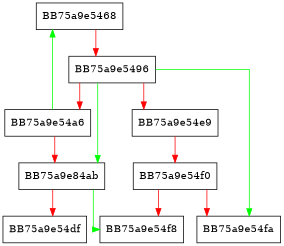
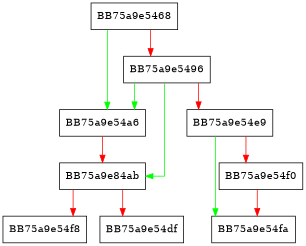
  digraph {
    splines=ortho
    node [shape=box]
    edge [color=red]
    BB75a9e5468
    BB75a9e54a6
    BB75a9e5496
    n4 [label=BB75a9e84ab]
    BB75a9e54e9
    BB75a9e54f8
    BB75a9e54df
    BB75a9e54fa
    BB75a9e54f0
-   BB75a9e54a6 -> BB75a9e5468 [color=green]
+   BB75a9e5468 -> BB75a9e54a6 [color=green]
    BB75a9e5468 -> BB75a9e5496
    BB75a9e54a6 -> n4
-   BB75a9e5496 -> BB75a9e54a6
+   BB75a9e5496 -> BB75a9e54a6 [color=green]
    BB75a9e5496 -> n4 [color=green]
    BB75a9e5496 -> BB75a9e54e9
-   n4 -> BB75a9e54f8 [color=green]
+   n4 -> BB75a9e54f8
    n4 -> BB75a9e54df
-   BB75a9e5496 -> BB75a9e54fa [color=green]
+   BB75a9e54e9 -> BB75a9e54fa [color=green]
    BB75a9e54e9 -> BB75a9e54f0
-   BB75a9e54f0 -> BB75a9e54f8
    BB75a9e54f0 -> BB75a9e54fa
  }
